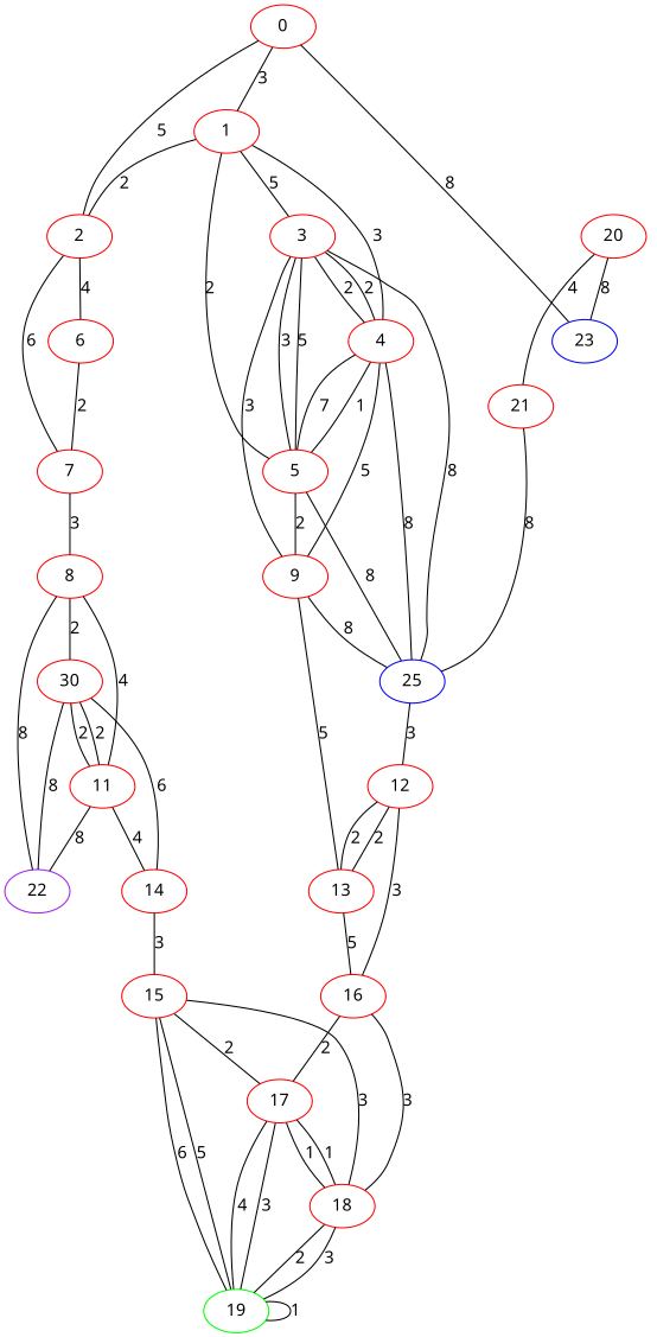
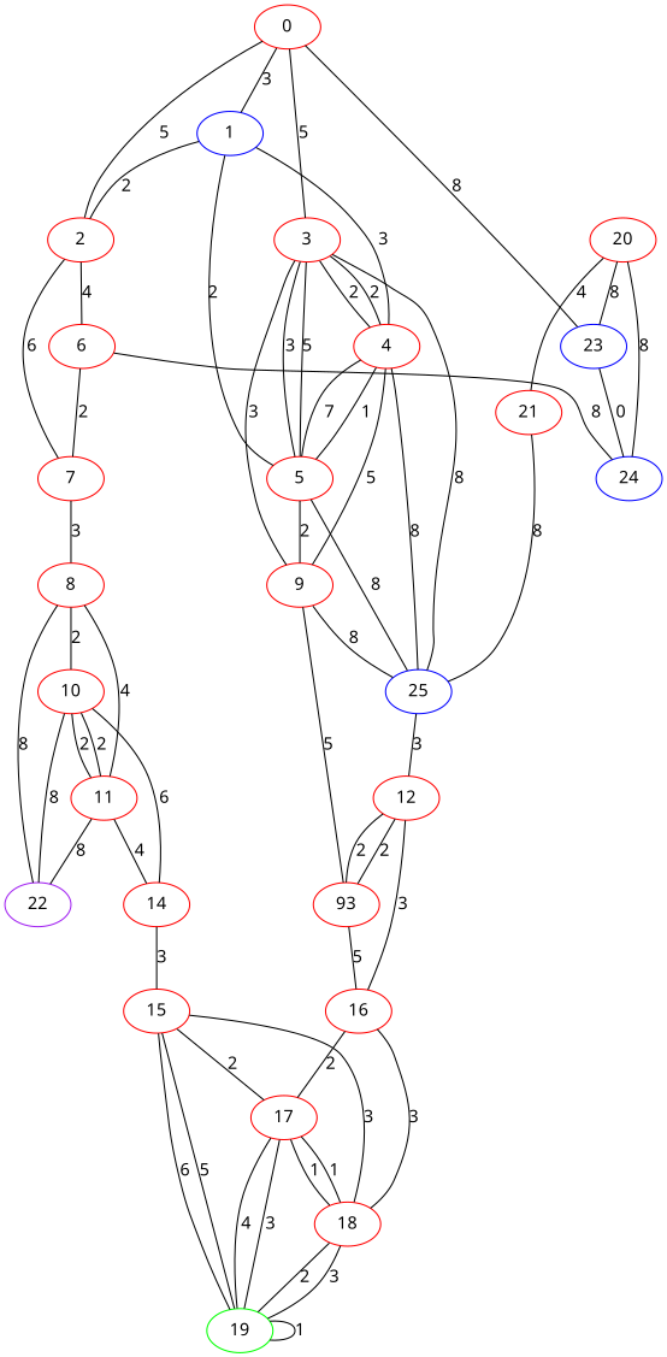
  graph {
    fontname="Noto Sans"
    node [color=red fontname="Noto Sans" weight=1]
    edge [fontname="Noto Sans"]
    0
-   1
+   1 [color=blue]
    2
    23 [color=blue weight=3]
    3
    4
    5
    6
    7
+   24 [color=blue weight=3]
    9
    25 [color=blue weight=3]
    8
-   13
+   13 [label=93]
    12
-   10 [label=30]
+   10
    11
    22 [color=purple weight=4]
    14
    16
    15
    17
    18
    19 [color=green weight=2]
    20
    21
    0 -- 1 [label=3]
    0 -- 2 [label=5]
    0 -- 23 [label=8]
    1 -- 2 [label=2]
-   1 -- 3 [label=5]
+   0 -- 3 [label=5]
    1 -- 4 [label=3]
    1 -- 5 [label=2]
    2 -- 6 [label=4]
    2 -- 7 [label=6]
+   23 -- 24 [label=0]
    3 -- 4 [label=2]
    3 -- 4 [label=2]
    3 -- 5 [label=5]
    3 -- 5 [label=3]
    3 -- 9 [label=3]
    3 -- 25 [label=8]
    4 -- 5 [label=7]
    4 -- 5 [label=1]
    4 -- 9 [label=5]
    4 -- 25 [label=8]
    5 -- 9 [label=2]
    5 -- 25 [label=8]
    6 -- 7 [label=2]
+   6 -- 24 [label=8]
    7 -- 8 [label=3]
    9 -- 25 [label=8]
    9 -- 13 [label=5]
    25 -- 12 [label=3]
    8 -- 10 [label=2]
    8 -- 11 [label=4]
    8 -- 22 [label=8]
    13 -- 16 [label=5]
    12 -- 13 [label=2]
    12 -- 13 [label=2]
    12 -- 16 [label=3]
    10 -- 11 [label=2]
    10 -- 11 [label=2]
    10 -- 22 [label=8]
    10 -- 14 [label=6]
    11 -- 22 [label=8]
    11 -- 14 [label=4]
    14 -- 15 [label=3]
    16 -- 17 [label=2]
    16 -- 18 [label=3]
    15 -- 17 [label=2]
    15 -- 18 [label=3]
    15 -- 19 [label=5]
    15 -- 19 [label=6]
    17 -- 18 [label=1]
    17 -- 18 [label=1]
    17 -- 19 [label=3]
    17 -- 19 [label=4]
    18 -- 19 [label=2]
    18 -- 19 [label=3]
    19 -- 19 [label=1]
    20 -- 23 [label=8]
+   20 -- 24 [label=8]
    20 -- 21 [label=4]
    21 -- 25 [label=8]
  }
